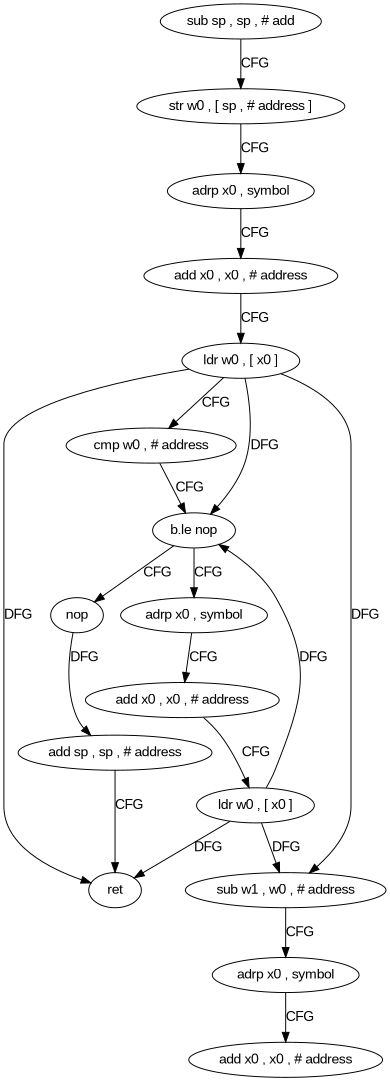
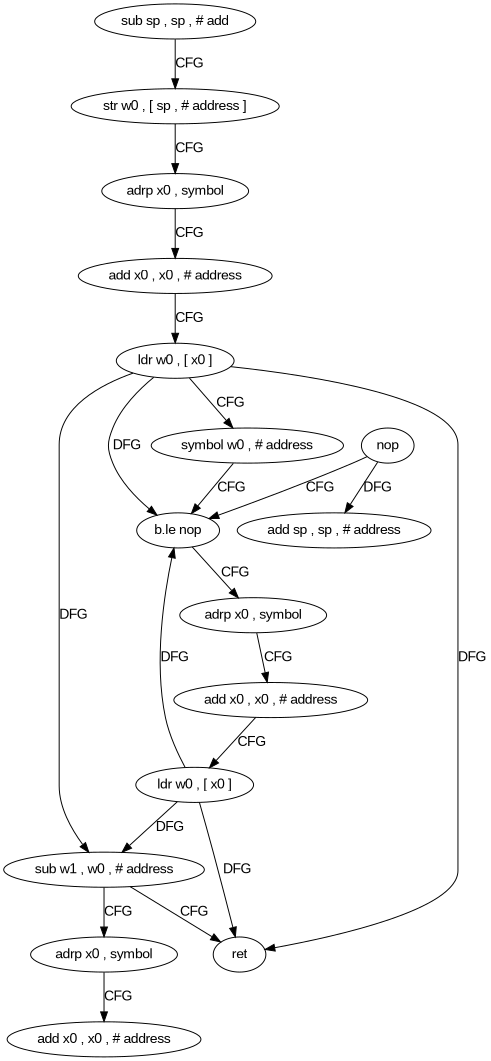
  digraph {
    fontname="Liberation Sans"
    node [fontname="Liberation Sans"]
    edge [fontname="Liberation Sans"]
    n1 [label="sub sp , sp , # add"]
    n2 [label="str w0 , [ sp , # address ]"]
    n3 [label="adrp x0 , symbol"]
    n4 [label="add x0 , x0 , # address"]
    n5 [label="ldr w0 , [ x0 ]"]
-   n6 [label="cmp w0 , # address"]
+   n6 [label="symbol w0 , # address"]
    n7 [label="b.le nop"]
    n8 [label=ret]
    n9 [label="sub w1 , w0 , # address"]
    n10 [label=nop]
    n11 [label="adrp x0 , symbol"]
    n12 [label="adrp x0 , symbol"]
    n13 [label="add sp , sp , # address"]
    n14 [label="add x0 , x0 , # address"]
    n15 [label="ldr w0 , [ x0 ]"]
    n16 [label="add x0 , x0 , # address"]
    n1 -> n2 [label=CFG]
    n2 -> n3 [label=CFG]
    n3 -> n4 [label=CFG]
    n4 -> n5 [label=CFG]
    n5 -> n6 [label=CFG]
    n5 -> n7 [label=DFG]
    n5 -> n8 [label=DFG]
    n5 -> n9 [label=DFG]
    n6 -> n7 [label=CFG]
-   n7 -> n10 [label=CFG]
+   n10 -> n7 [label=CFG]
    n7 -> n11 [label=CFG]
    n9 -> n12 [label=CFG]
    n10 -> n13 [label=DFG]
    n11 -> n14 [label=CFG]
    n12 -> n16 [label=CFG]
-   n13 -> n8 [label=CFG]
+   n9 -> n8 [label=CFG]
    n14 -> n15 [label=CFG]
    n15 -> n7 [label=DFG]
    n15 -> n8 [label=DFG]
    n15 -> n9 [label=DFG]
  }
